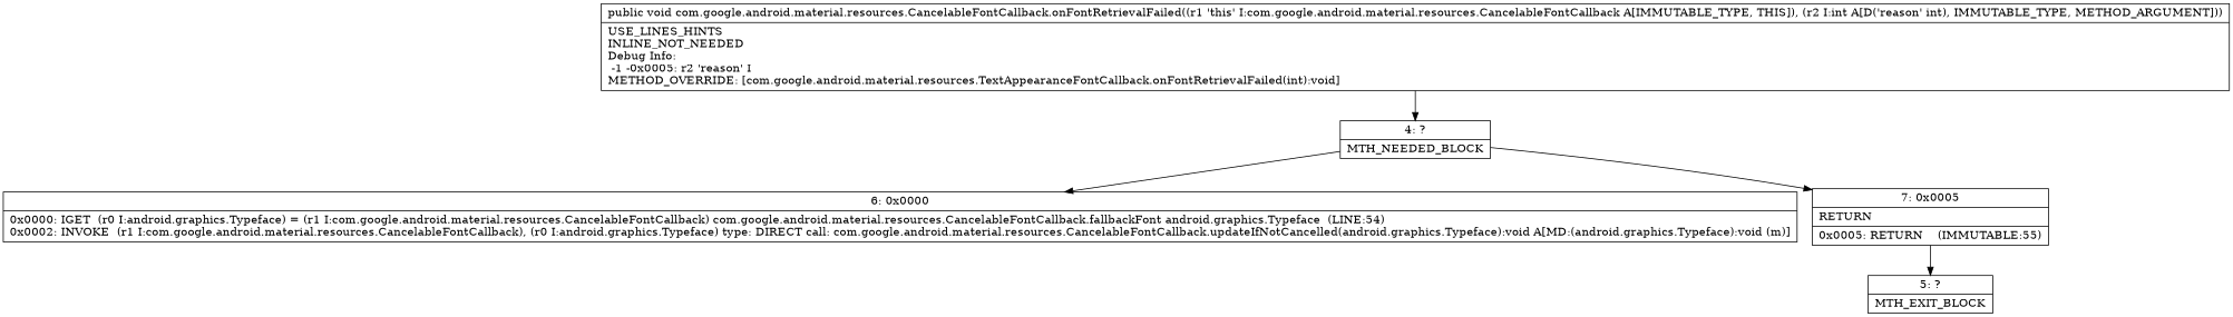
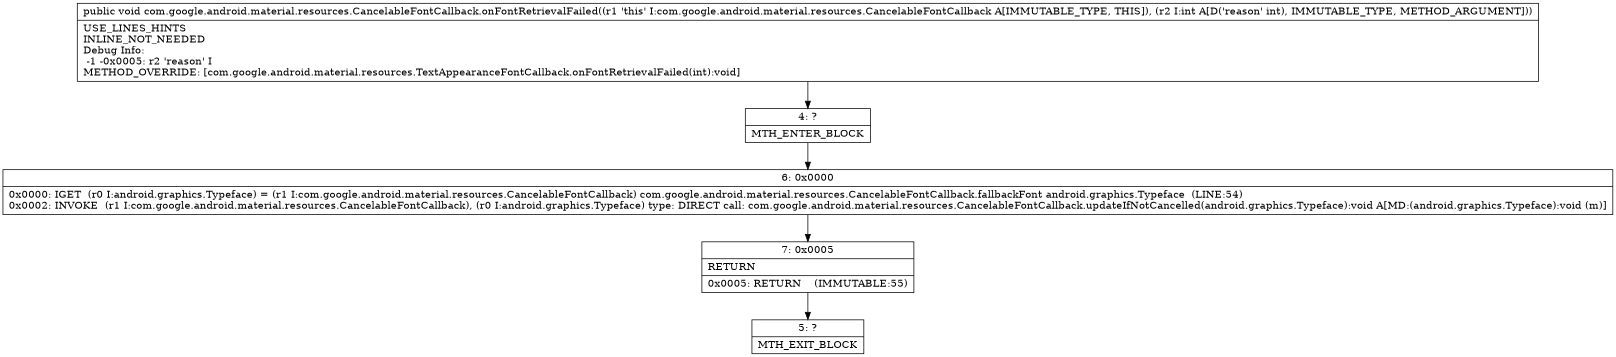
  digraph {
    node [shape=record]
-   n1 [label="{4\:\ ?|MTH_NEEDED_BLOCK\l}"]
+   n1 [label="{4\:\ ?|MTH_ENTER_BLOCK\l}"]
    n2 [label="{6\:\ 0x0000|0x0000: IGET  (r0 I:android.graphics.Typeface) = (r1 I:com.google.android.material.resources.CancelableFontCallback) com.google.android.material.resources.CancelableFontCallback.fallbackFont android.graphics.Typeface  (LINE:54)\l0x0002: INVOKE  (r1 I:com.google.android.material.resources.CancelableFontCallback), (r0 I:android.graphics.Typeface) type: DIRECT call: com.google.android.material.resources.CancelableFontCallback.updateIfNotCancelled(android.graphics.Typeface):void A[MD:(android.graphics.Typeface):void (m)]\l}"]
    n3 [label="{7\:\ 0x0005|RETURN\l|0x0005: RETURN    (IMMUTABLE:55)\l}"]
    n4 [label="{5\:\ ?|MTH_EXIT_BLOCK\l}"]
    n5 [label="{public void com.google.android.material.resources.CancelableFontCallback.onFontRetrievalFailed((r1 'this' I:com.google.android.material.resources.CancelableFontCallback A[IMMUTABLE_TYPE, THIS]), (r2 I:int A[D('reason' int), IMMUTABLE_TYPE, METHOD_ARGUMENT]))  | USE_LINES_HINTS\lINLINE_NOT_NEEDED\lDebug Info:\l  \-1 \-0x0005: r2 'reason' I\lMETHOD_OVERRIDE: [com.google.android.material.resources.TextAppearanceFontCallback.onFontRetrievalFailed(int):void]\l}"]
    n1 -> n2
-   n1 -> n3
+   n2 -> n3
    n3 -> n4
    n5 -> n1
  }
